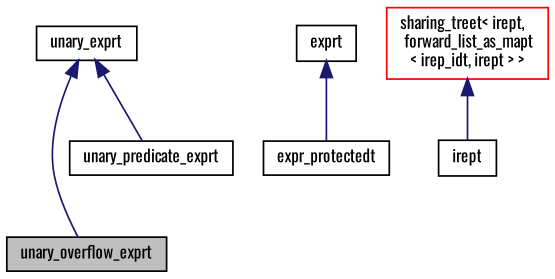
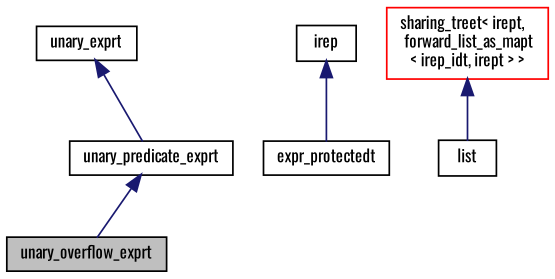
  digraph {
    fontname=Oswald
    node [color=black fontname=Oswald fontsize=10 shape=record]
    edge [color=midnightblue dir=back fontname=Oswald fontsize=10 labelfontname=Helvetica labelfontsize=10 style=solid]
    n1 [fillcolor=grey75 fontcolor=black height=0.2 label=unary_overflow_exprt style=filled width=0.4]
    n2 [height=0.2 label=unary_predicate_exprt width=0.4]
    n3 [height=0.2 label=unary_exprt width=0.4]
    n4 [height=0.2 label=expr_protectedt width=0.4]
-   n5 [height=0.2 label=exprt width=0.4]
-   n6 [height=0.2 label=irept width=0.4]
+   n5 [height=0.2 label=irep width=0.4]
+   n6 [height=0.2 label=list width=0.4]
    n7 [color=red height=0.2 label="sharing_treet\< irept,\l forward_list_as_mapt\l\< irep_idt, irept \> \>" width=0.4]
-   n3 -> n1
+   n2 -> n1
    n3 -> n2
    n5 -> n4
    n7 -> n6
  }
